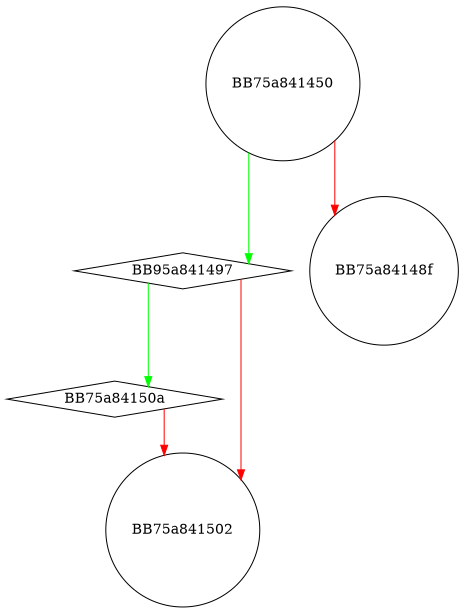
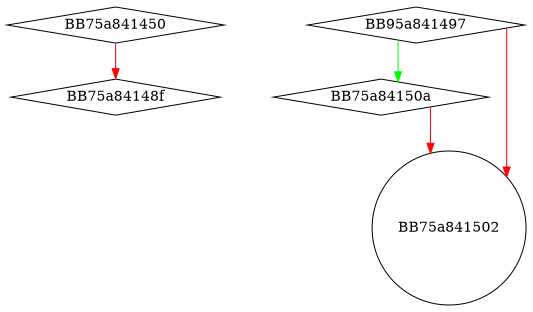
  digraph {
    splines=ortho
    node [shape=diamond]
    edge [color=red]
-   BB75a841450 [shape=circle]
+   BB75a841450
    n2 [label=BB95a841497]
-   BB75a84148f [shape=circle]
+   BB75a84148f
    BB75a84150a
    BB75a841502 [shape=circle]
-   BB75a841450 -> n2 [color=green]
    BB75a841450 -> BB75a84148f
    n2 -> BB75a84150a [color=green]
    n2 -> BB75a841502
    BB75a84150a -> BB75a841502
  }
